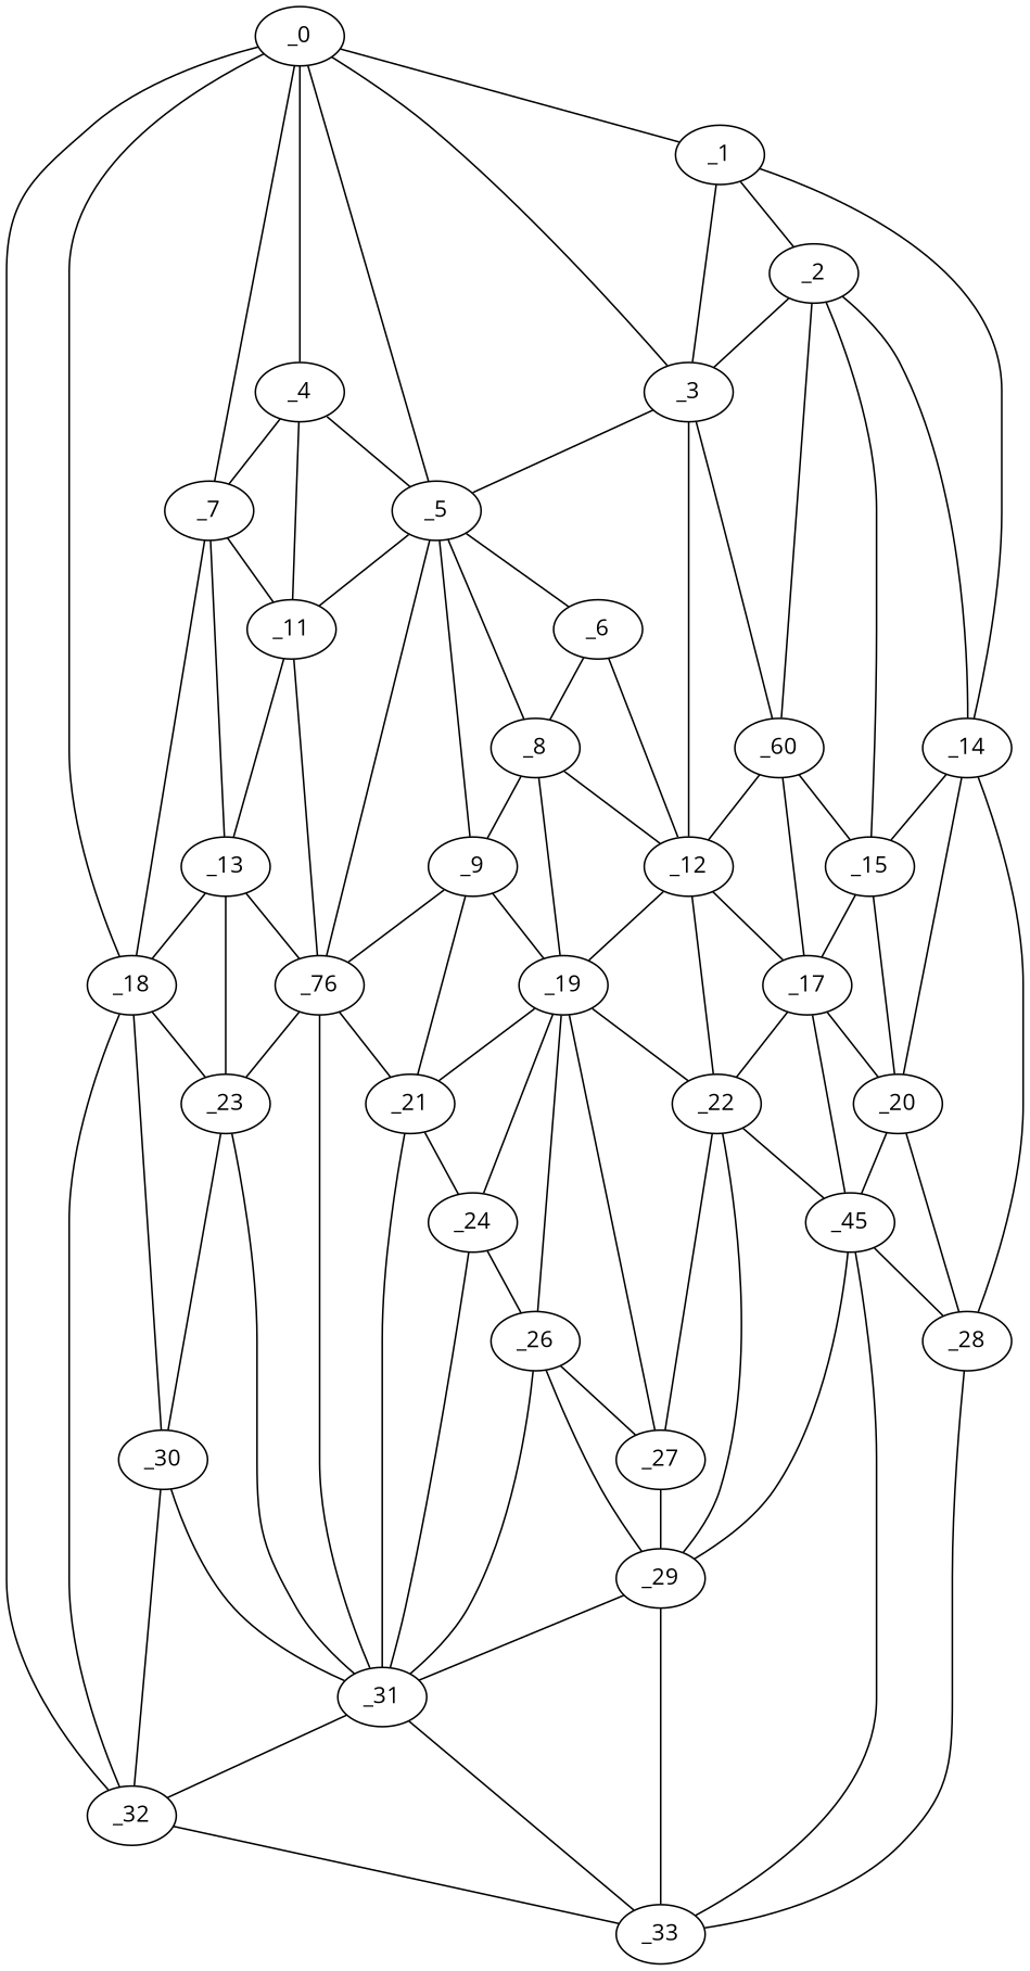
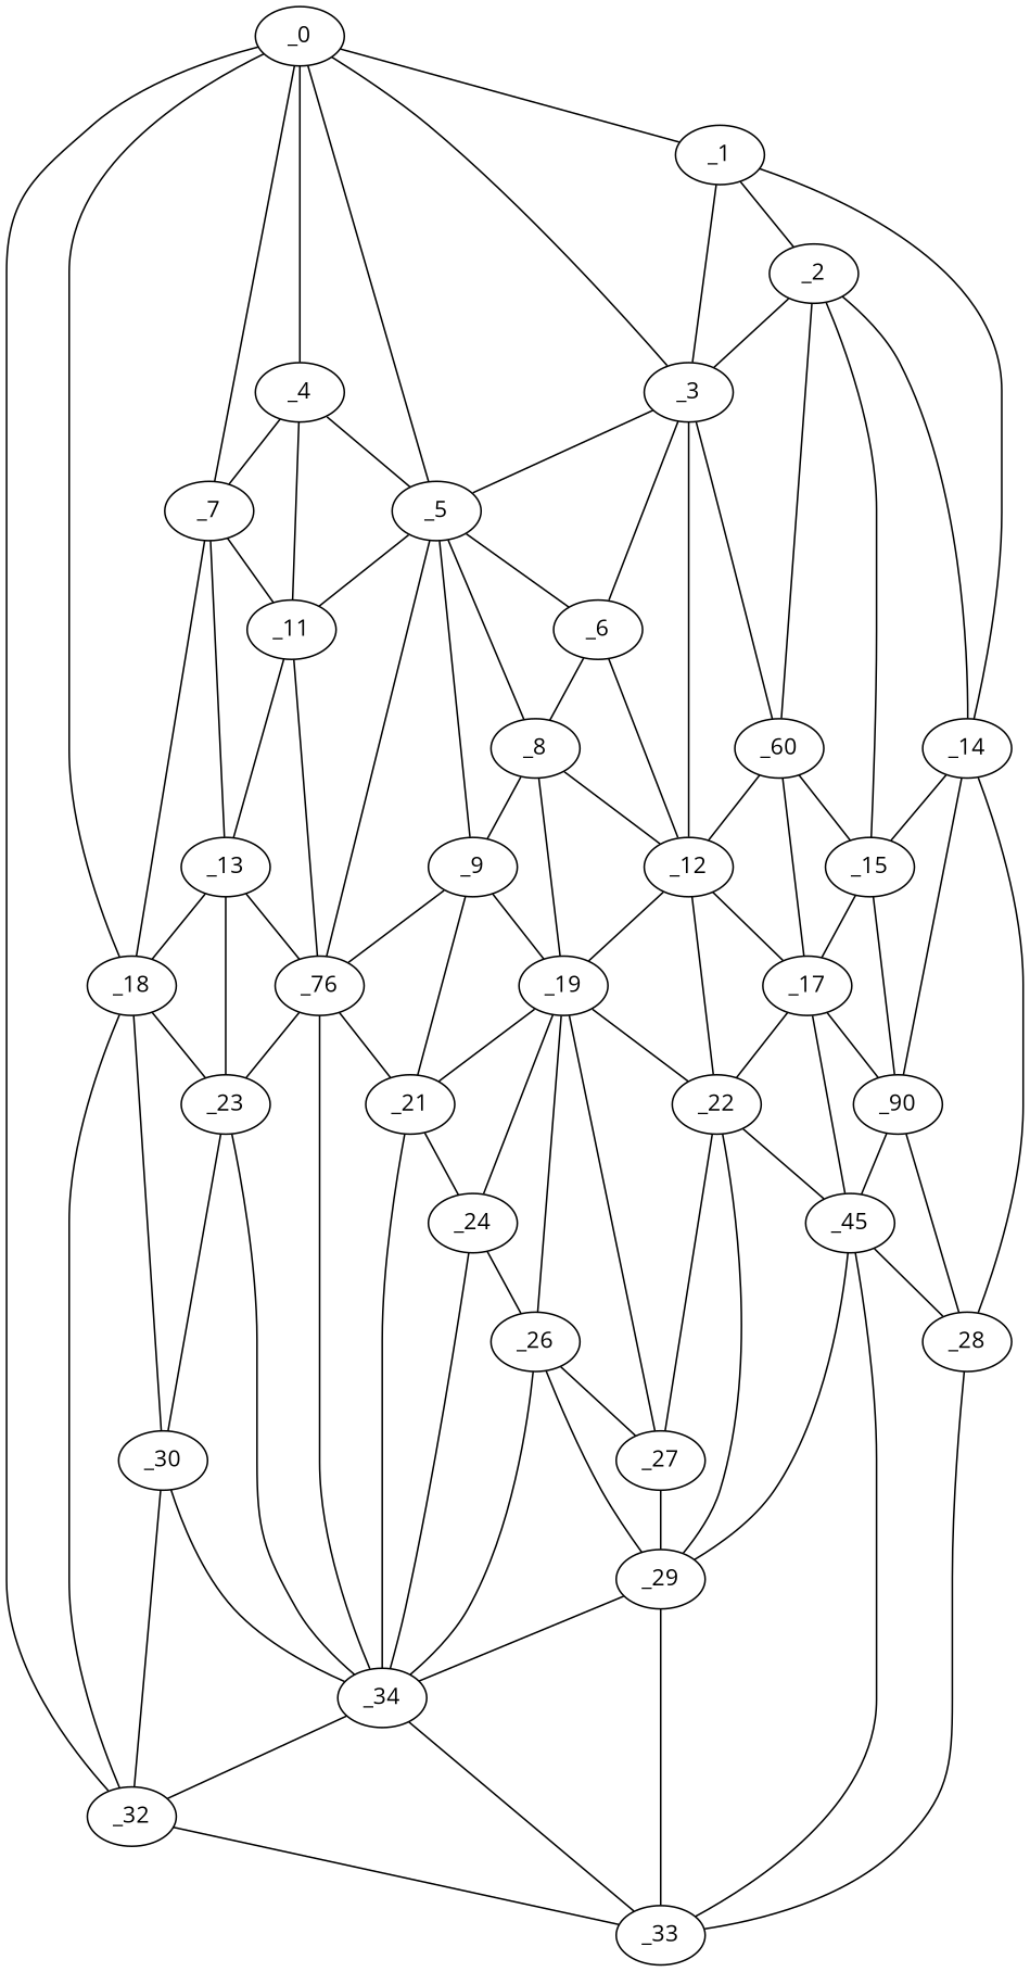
  graph {
    fontname="Open Sans"
    node [fontname="Open Sans" x=80 y=108]
    edge [fontname="Open Sans" valence=2]
    _0 [x=41 y=12]
    _1 [x=43 y=124]
    _3 [x=52 y=84]
    _4 [x=54 y=33]
    _5 [x=55 y=63]
    _7 [x=58 y=27]
    _18 [x=73 y=26]
    _32 [x=92 y=8]
    _2 [x=51]
    _14 [x=66 y=125]
    n11 [label=_60 x=61 y=92]
    _6 [x=56 y=76]
    _12 [x=65 y=80]
    _11 [x=63 y=37]
    _8 [x=59 y=72]
    _9 [x=61 y=66]
    n17 [label=_76 x=68 y=43]
    _13 [x=66 y=31]
    _23 [y=30]
    _30 [x=86 y=20]
    _33 [x=93 y=117]
    _15 [x=67 y=110]
-   _20 [x=76]
+   _20 [x=76 label=_90]
    _28 [x=84 y=121]
    _17 [x=69 y=89]
    _19 [x=74 y=74]
    _22 [x=79 y=87]
    _21 [x=77 y=59]
-   _31 [x=86 y=57]
+   _31 [x=86 y=57 label=_34]
    n30 [label=_45 y=105]
    _24 [y=64]
    _26 [x=82 y=74]
    _27 [x=82 y=80]
    _29 [x=85 y=85]
    _0 -- _1 [valence=1]
    _0 -- _3 [valence=1]
    _0 -- _4
    _0 -- _5
    _0 -- _7
    _0 -- _18 [valence=1]
    _0 -- _32 [valence=1]
    _1 -- _3
    _1 -- _2 [valence=1]
    _1 -- _14 [valence=1]
    _3 -- _5
    _3 -- n11
+   _3 -- _6
    _3 -- _12 [valence=1]
    _4 -- _5
    _4 -- _7
    _4 -- _11
    _5 -- _6 [valence=1]
    _5 -- _11 [valence=1]
    _5 -- _8
    _5 -- _9
    _5 -- n17
    _7 -- _18
    _7 -- _11
    _7 -- _13 [valence=1]
    _18 -- _32 [valence=1]
    _18 -- _23
    _18 -- _30 [valence=1]
    _32 -- _33 [valence=1]
    _2 -- _3 [valence=1]
    _2 -- _14
    _2 -- n11
    _2 -- _15 [valence=1]
    _14 -- _15 [valence=1]
    _14 -- _20
    _14 -- _28 [valence=1]
    n11 -- _12
    n11 -- _15
    n11 -- _17 [valence=1]
    _6 -- _12 [valence=1]
    _6 -- _8
    _12 -- _17
    _12 -- _19
    _12 -- _22 [valence=1]
    _11 -- n17
    _11 -- _13
    _8 -- _12
    _8 -- _9
    _8 -- _19 [valence=1]
    _9 -- n17
    _9 -- _19 [valence=1]
    _9 -- _21
    n17 -- _23
    n17 -- _21 [valence=1]
    n17 -- _31 [valence=1]
    _13 -- _18 [valence=1]
    _13 -- n17 [valence=1]
    _13 -- _23
    _23 -- _30
    _23 -- _31 [valence=1]
    _30 -- _32 [valence=1]
    _30 -- _31
    _15 -- _20
    _15 -- _17 [valence=1]
    _20 -- _28
    _20 -- n30 [valence=1]
    _28 -- _33 [valence=1]
    _17 -- _20
    _17 -- _22
    _17 -- n30
    _19 -- _22
    _19 -- _21
    _19 -- _24 [valence=1]
    _19 -- _26
    _19 -- _27 [valence=1]
    _22 -- n30
    _22 -- _27 [valence=1]
    _22 -- _29
    _21 -- _31
    _21 -- _24
    _31 -- _32
    _31 -- _33 [valence=1]
    n30 -- _33 [valence=1]
    n30 -- _28
    n30 -- _29
    _24 -- _31 [valence=1]
    _24 -- _26
    _26 -- _31
    _26 -- _27
    _26 -- _29 [valence=1]
    _27 -- _29
    _29 -- _33
    _29 -- _31 [valence=1]
  }
